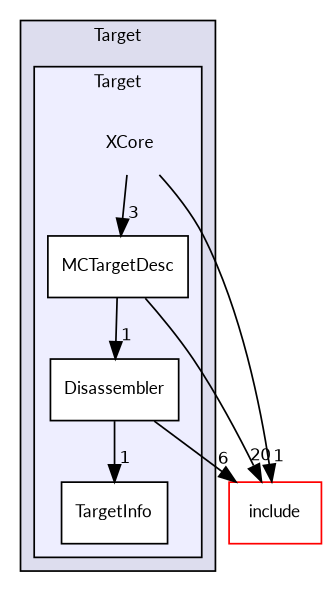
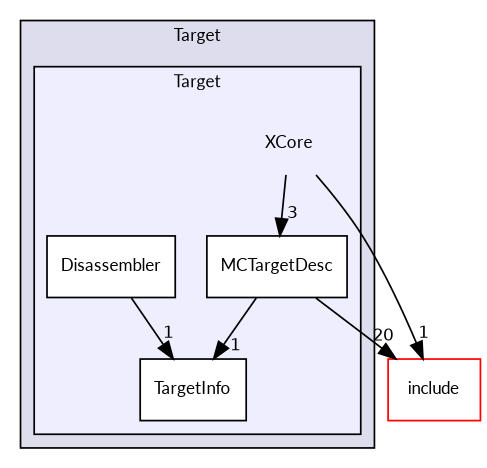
  digraph {
    compound=true
    fontname=Lato
    node [fontname=Lato fontsize=10 shape=box color=black fillcolor=white style=filled]
    edge [fontname=Lato headlabel=1 labeldistance=1.5 labelfontname=Helvetica labelfontsize=10]
    n1 [label=XCore shape=plaintext color="" fillcolor="" style=""]
    n2 [label=Disassembler]
    n3 [label=MCTargetDesc]
    n4 [label=TargetInfo]
    n5 [color=red label=include fillcolor="" style=""]
    subgraph cluster_1 {
      bgcolor="#ddddee"
      fontsize=10
      label=Target
      pencolor=black
      subgraph cluster_2 {
        bgcolor="#eeeeff"
        fontsize=10
        label=Target
        pencolor=black
        n1
        n2
        n3
        n4
      }
    }
    n1 -> n3 [headlabel=3]
    n1 -> n5
    n2 -> n4
-   n2 -> n5 [headlabel=6]
-   n3 -> n2
+   n3 -> n4
    n3 -> n5 [headlabel=20]
  }
